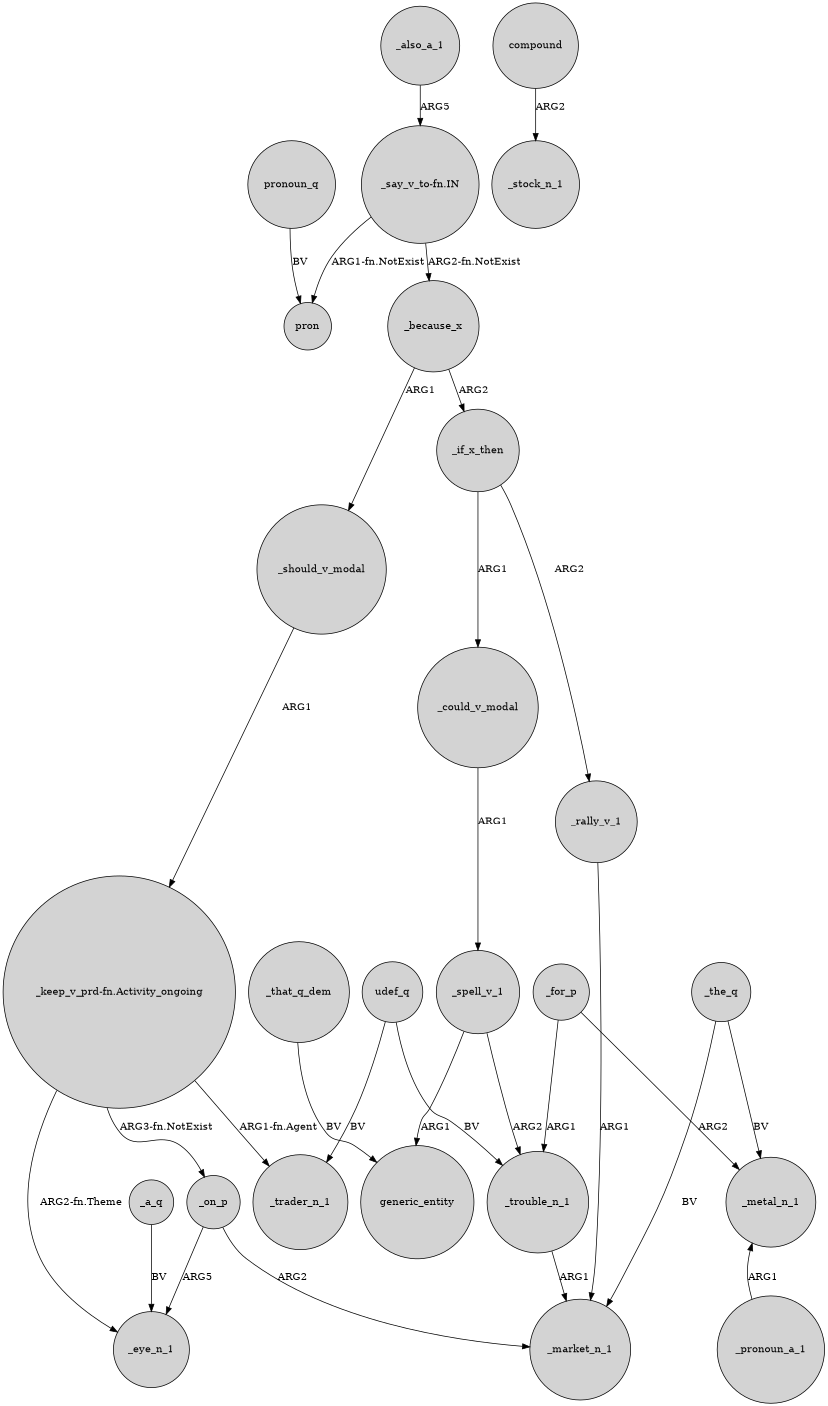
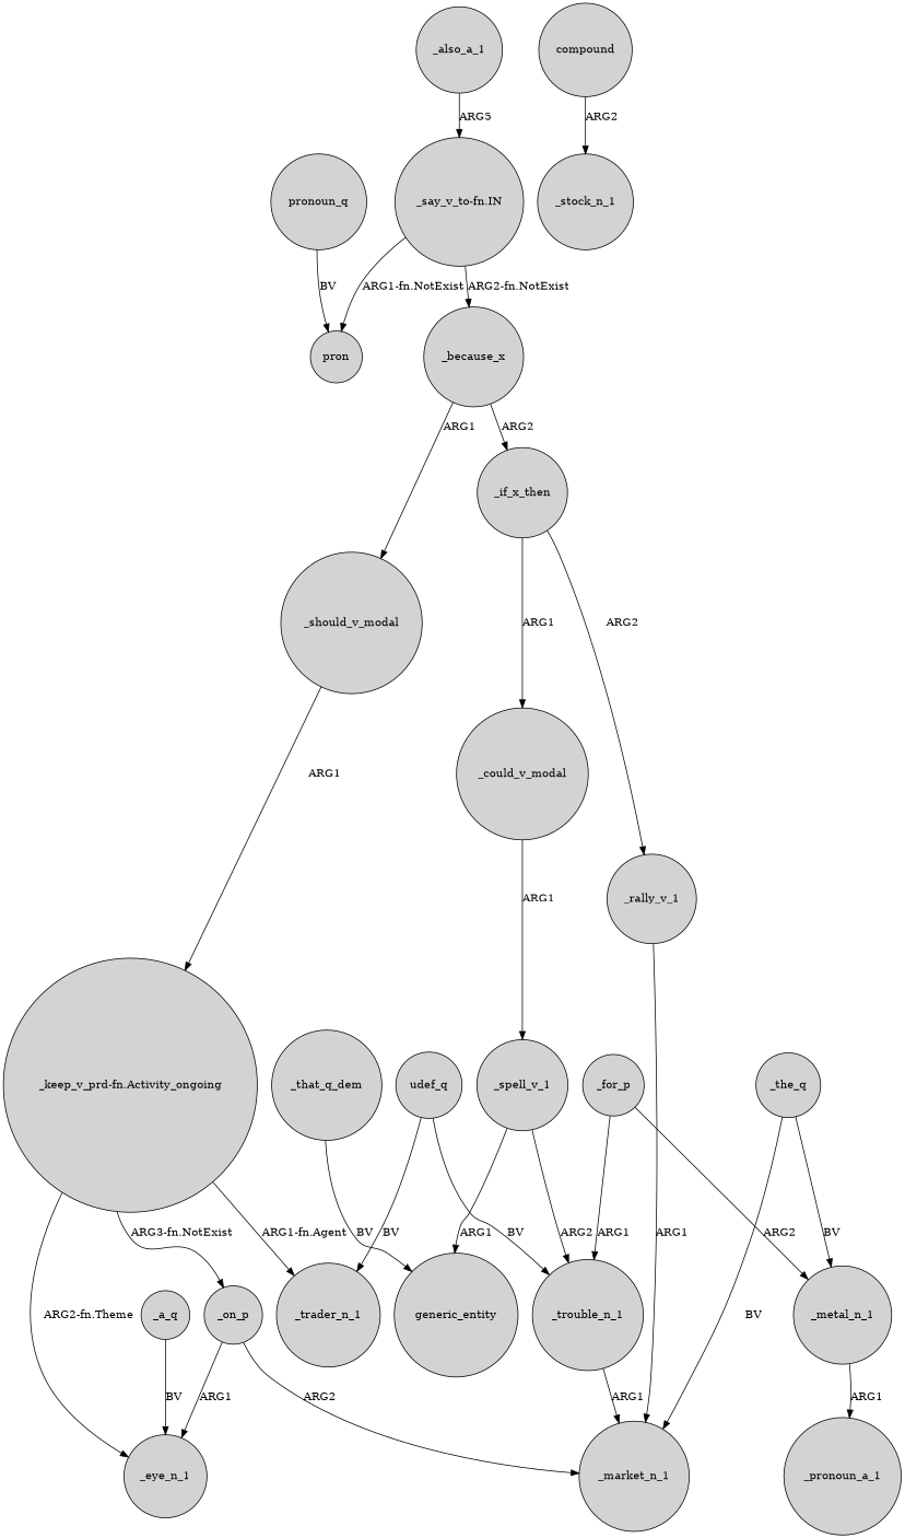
  digraph {
    node [shape=circle style=filled]
    "_keep_v_prd-fn.Activity_ongoing"
    _trader_n_1
    _eye_n_1
    _on_p
    _market_n_1
    _a_q
    _should_v_modal
    _could_v_modal
    _spell_v_1
    generic_entity
    _trouble_n_1
    _also_a_1
    "_say_v_to-fn.IN"
    _because_x
    pron
    _if_x_then
    _rally_v_1
    _that_q_dem
    udef_q
    _for_p
    _metal_n_1
    compound
    _stock_n_1
    pronoun_q
    n25 [label=_pronoun_a_1]
    _the_q
    "_keep_v_prd-fn.Activity_ongoing" -> _trader_n_1 [label="ARG1-fn.Agent"]
    "_keep_v_prd-fn.Activity_ongoing" -> _eye_n_1 [label="ARG2-fn.Theme"]
    "_keep_v_prd-fn.Activity_ongoing" -> _on_p [label="ARG3-fn.NotExist"]
-   _on_p -> _eye_n_1 [label=ARG5]
+   _on_p -> _eye_n_1 [label=ARG1]
    _on_p -> _market_n_1 [label=ARG2]
    _a_q -> _eye_n_1 [label=BV]
    _should_v_modal -> "_keep_v_prd-fn.Activity_ongoing" [label=ARG1]
    _could_v_modal -> _spell_v_1 [label=ARG1]
    _spell_v_1 -> generic_entity [label=ARG1]
    _spell_v_1 -> _trouble_n_1 [label=ARG2]
    _trouble_n_1 -> _market_n_1 [label=ARG1]
    _also_a_1 -> "_say_v_to-fn.IN" [label=ARG5]
    "_say_v_to-fn.IN" -> _because_x [label="ARG2-fn.NotExist"]
    "_say_v_to-fn.IN" -> pron [label="ARG1-fn.NotExist"]
    _because_x -> _should_v_modal [label=ARG1]
    _because_x -> _if_x_then [label=ARG2]
    _if_x_then -> _could_v_modal [label=ARG1]
    _if_x_then -> _rally_v_1 [label=ARG2]
    _rally_v_1 -> _market_n_1 [label=ARG1]
    _that_q_dem -> generic_entity [label=BV]
    udef_q -> _trader_n_1 [label=BV]
    udef_q -> _trouble_n_1 [label=BV]
    _for_p -> _trouble_n_1 [label=ARG1]
    _for_p -> _metal_n_1 [label=ARG2]
    compound -> _stock_n_1 [label=ARG2]
    pronoun_q -> pron [label=BV]
-   n25 -> _metal_n_1 [label=ARG1]
+   _metal_n_1 -> n25 [label=ARG1]
    _the_q -> _market_n_1 [label=BV]
    _the_q -> _metal_n_1 [label=BV]
  }
